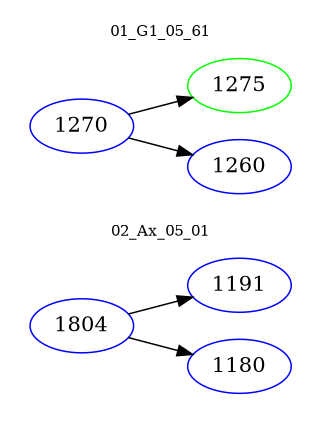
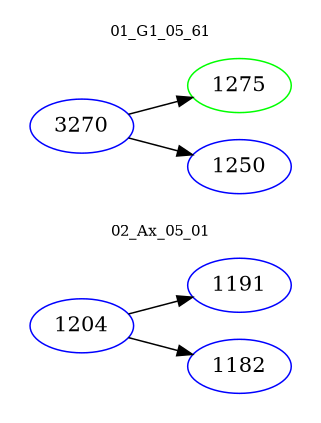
  digraph {
    rankdir=LR
    node [color=blue]
    edge [color=black]
-   n1 [label=1804]
-   n2 [label=1180]
+   n1 [label=1204]
+   n2 [label=1182]
    n3 [label=1191]
-   n4 [label=1270]
-   n5 [label=1260]
+   n4 [label=3270]
+   n5 [label=1250]
    n6 [color=green label=1275]
    subgraph cluster_1 {
      color=white
      fontsize=10
      label="02_Ax_05_01"
      n1
      n2
      n3
    }
    subgraph cluster_2 {
      color=white
      fontsize=10
      label="01_G1_05_61"
      n4
      n5
      n6
    }
    n1 -> n2
    n1 -> n3
    n4 -> n5
    n4 -> n6
  }
